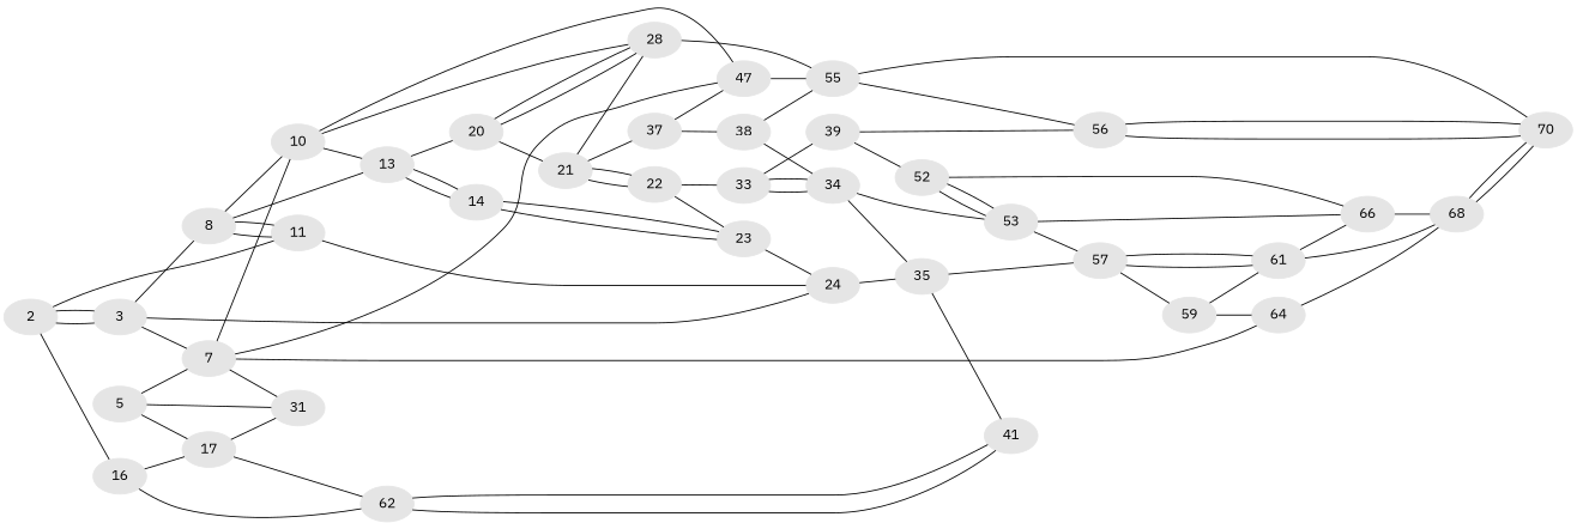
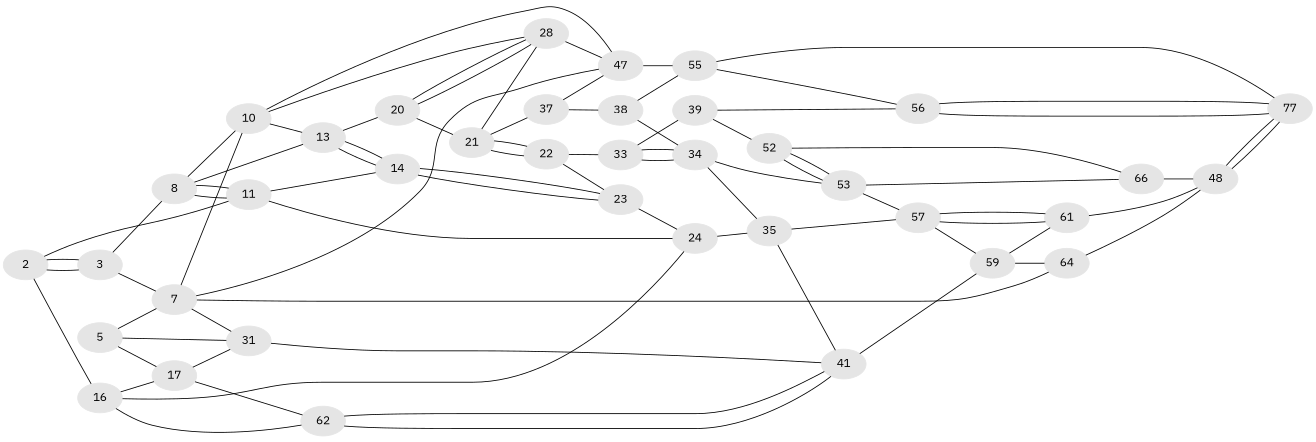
  graph {
    fontname="IBM Plex Sans"
    rankdir=LR
    node [color=gray90 fontname="IBM Plex Sans" style=filled]
    edge [fontname="IBM Plex Sans"]
    2 [super="+12"]
    3 [super="+4"]
    11 [super="+15"]
    16 [super="+26"]
    5 [super="+6"]
    7 [super="+60"]
    17 [super="+30"]
    31 [super="+43"]
    8 [super="+9"]
    14
    24 [super="+25"]
    n12 [label=62]
    10 [super="+19"]
    47 [super="+49"]
    64
    13 [super="+18"]
    41 [super="+42"]
    28 [super="+45"]
    55 [super="+65"]
-   68 [super="+69"]
+   68 [super="+69" label=48]
    20
    23 [super="+27"]
    35 [super="+44"]
    21 [super="+36"]
    22 [super="+29"]
    37 [super="+48"]
    33 [super="+40"]
    38 [super="+50"]
    34 [super="+46"]
    39 [super="+51"]
    57 [super="+58"]
    59 [super="+63"]
    53 [super="+54"]
    52
    56
    66 [super="+67"]
    61 [super="+62"]
-   70
+   70 [label=77]
    2 -- 3
    2 -- 3
    2 -- 11
    2 -- 16
    3 -- 7
    3 -- 8
+   11 -- 14
    11 -- 24
    16 -- 17
-   3 -- 24
+   16 -- 24
    16 -- n12
    5 -- 7
    5 -- 17
    5 -- 31
    7 -- 31
    7 -- 10
    7 -- 47
    7 -- 64
    17 -- 31
    17 -- n12
+   31 -- 41
    8 -- 11
    8 -- 11
    8 -- 10
    8 -- 13
    14 -- 23
    14 -- 23
    24 -- 35
    n12 -- 41
    n12 -- 41
    10 -- 47
    10 -- 13
    10 -- 28
    47 -- 55
    64 -- 68
    13 -- 14
    13 -- 14
    13 -- 20
-   28 -- 55
+   41 -- 59
+   28 -- 47
    55 -- 56
    55 -- 70
    68 -- 70
    68 -- 70
    20 -- 28
    20 -- 28
    20 -- 21
    23 -- 24
    35 -- 41
    35 -- 57
    21 -- 28
    21 -- 22
    21 -- 22
    21 -- 37
    22 -- 23 [weight=2]
    22 -- 33
    37 -- 47
    37 -- 38 [weight=2]
    33 -- 34 [weight=2]
    33 -- 34
    33 -- 39
    38 -- 55
    38 -- 34
    34 -- 35
    34 -- 53
    39 -- 52
    39 -- 56
    57 -- 59
    57 -- 61
    57 -- 61
    59 -- 64
    59 -- 61
    53 -- 57
    53 -- 66
    52 -- 53
    52 -- 53
    52 -- 66
    56 -- 70
    56 -- 70
    66 -- 68
    61 -- 68
-   61 -- 66
  }
